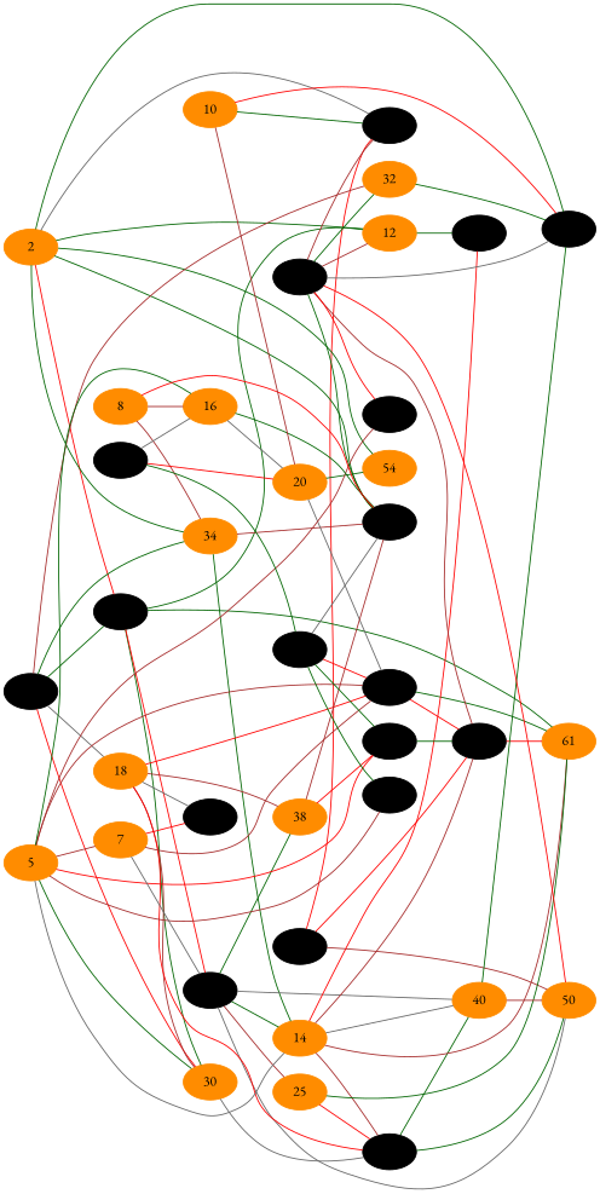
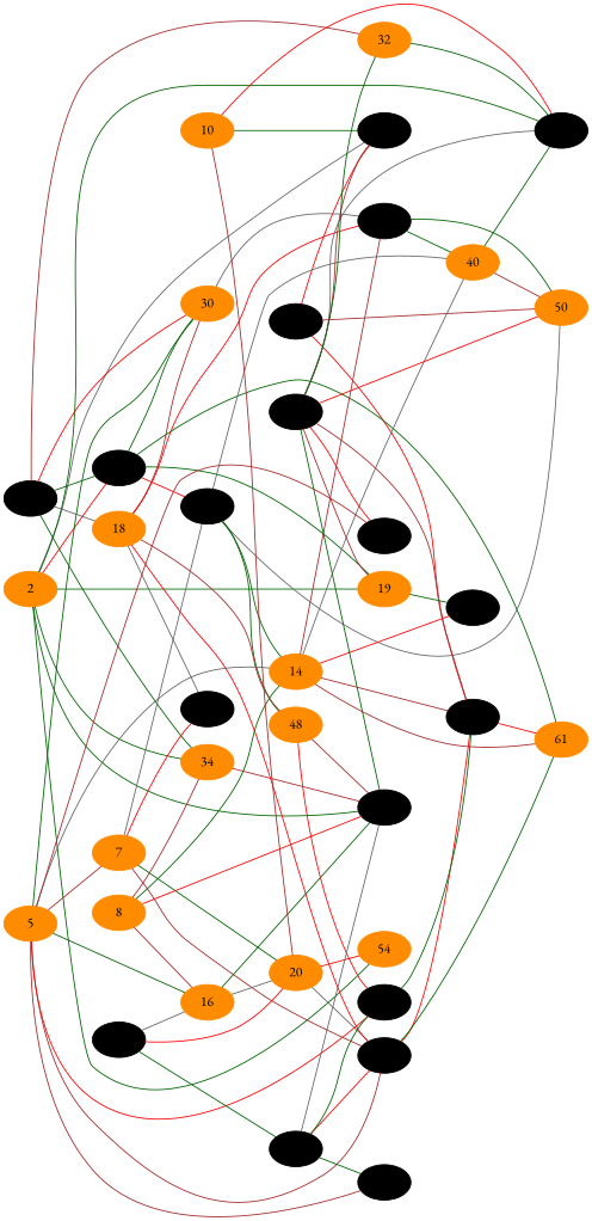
  graph {
    fontname="EB Garamond"
    rankdir=LR
    node [color=darkorange fontname="EB Garamond" style=filled]
    edge [color=darkgreen fontname="EB Garamond"]
    1 [color=black super="+45"]
    23 [color=black super="+36"]
    47 [color=black]
    50
    61 [super="+64"]
    2 [super="+24"]
    4 [color=black super="+46"]
-   12 [super="+52"]
+   12 [super="+52" label=19]
    34 [super="+63"]
    43 [color=black super="+44"]
    54
    56 [color=black super="+57"]
    30 [super="+31"]
    9 [color=black super="+19"]
    28 [color=black]
    20 [super="+42"]
    26 [color=black super="+33"]
    3 [color=black super="+62"]
    18 [super="+58"]
    32
    27 [color=black]
-   38
+   38 [label=48]
    37 [color=black super="+48"]
    14 [super="+21"]
-   25
    40 [super="+49"]
    5 [super="+22"]
    7 [super="+29"]
    11 [color=black]
    16 [super="+35"]
    39 [color=black]
    59 [color=black]
    6 [color=black super="+55"]
    8 [super="+51"]
    10
    13 [color=black super="+15"]
    17 [color=black super="+41"]
    1 -- 23 [color=red]
    1 -- 47 [color=red]
    1 -- 50 [color=brown]
    47 -- 61 [color=red]
    2 -- 23 [color=gray40]
    2 -- 4 [color=red]
    2 -- 12
    2 -- 34
    2 -- 43
    2 -- 54
    2 -- 56
    4 -- 61
    4 -- 12
    4 -- 30
    4 -- 9 [color=red]
    12 -- 28
    34 -- 43 [color=brown]
    30 -- 37 [color=gray40]
    9 -- 50 [color=gray40]
    9 -- 38
    9 -- 14
-   9 -- 25 [color=brown]
    9 -- 40 [color=gray40 weight=2]
-   20 -- 54
+   20 -- 54 [color=red]
    20 -- 26 [color=gray40]
    26 -- 47 [color=red]
    26 -- 61
    3 -- 4
    3 -- 34
    3 -- 30 [color=red]
    3 -- 18 [color=gray40 weight=2]
    3 -- 32 [color=brown]
    18 -- 30 [color=brown]
    18 -- 26 [color=red]
    18 -- 27 [color=gray40]
    18 -- 38 [color=brown weight=2]
    18 -- 37 [color=red]
    32 -- 56
    38 -- 43 [color=brown]
    38 -- 39 [color=red]
    37 -- 50
    37 -- 40
    14 -- 47 [color=brown]
    14 -- 61 [color=brown]
    14 -- 28 [color=red]
    14 -- 37 [color=brown]
    14 -- 40 [color=gray40]
-   25 -- 61
-   25 -- 37 [color=red]
    40 -- 50 [color=brown]
    40 -- 56
    5 -- 30
    5 -- 26 [color=brown]
    5 -- 14 [color=gray40]
    5 -- 7 [color=brown]
    5 -- 11 [color=brown]
    5 -- 16
    5 -- 39 [color=red]
    5 -- 59 [color=brown]
    7 -- 9 [color=gray40]
+   7 -- 20
    7 -- 26 [color=brown]
    7 -- 27 [color=red]
    16 -- 43
    16 -- 20 [color=gray40]
    39 -- 47
    6 -- 23 [color=brown]
    6 -- 47 [color=brown]
    6 -- 50 [color=red]
    6 -- 12 [color=brown]
    6 -- 43 [weight=2]
    6 -- 56 [color=gray40 weight=2]
    6 -- 32
    6 -- 11 [color=red weight=2]
    8 -- 34 [color=brown]
    8 -- 43 [color=red]
-   34 -- 14
+   8 -- 14
    8 -- 16 [color=brown]
    10 -- 23
    10 -- 56 [color=red]
    10 -- 20 [color=brown]
    13 -- 20 [color=red weight=2]
    13 -- 16 [color=gray40]
    13 -- 17
    17 -- 43 [color=gray40]
    17 -- 26 [color=red]
    17 -- 39
    17 -- 59
  }
